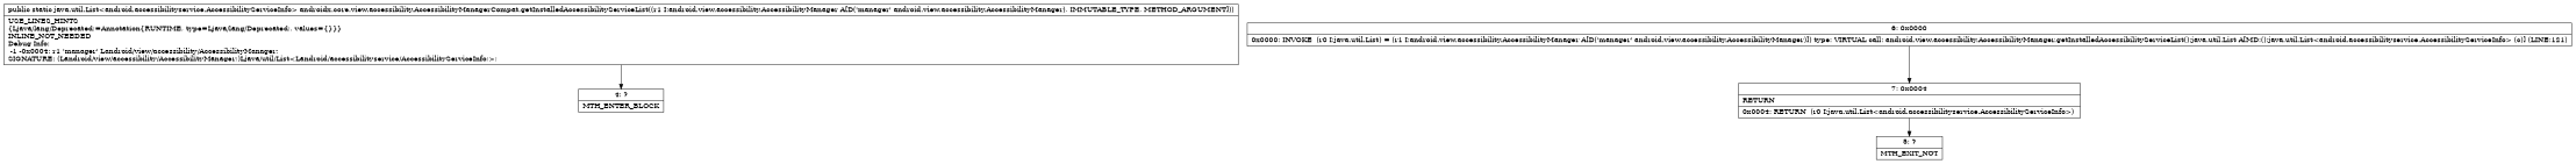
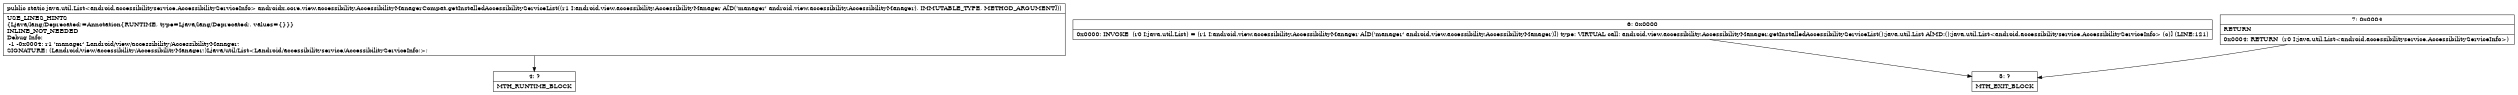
  digraph {
    node [shape=record]
-   n1 [label="{4\:\ ?|MTH_ENTER_BLOCK\l}"]
+   n1 [label="{4\:\ ?|MTH_RUNTIME_BLOCK\l}"]
    n2 [label="{6\:\ 0x0000|0x0000: INVOKE  (r0 I:java.util.List) = (r1 I:android.view.accessibility.AccessibilityManager A[D('manager' android.view.accessibility.AccessibilityManager)]) type: VIRTUAL call: android.view.accessibility.AccessibilityManager.getInstalledAccessibilityServiceList():java.util.List A[MD:():java.util.List\<android.accessibilityservice.AccessibilityServiceInfo\> (c)] (LINE:121)\l}"]
    n3 [label="{7\:\ 0x0004|RETURN\l|0x0004: RETURN  (r0 I:java.util.List\<android.accessibilityservice.AccessibilityServiceInfo\>) \l}"]
-   n4 [label="{5\:\ ?|MTH_EXIT_NOT\l}"]
+   n4 [label="{5\:\ ?|MTH_EXIT_BLOCK\l}"]
    n5 [label="{public static java.util.List\<android.accessibilityservice.AccessibilityServiceInfo\> androidx.core.view.accessibility.AccessibilityManagerCompat.getInstalledAccessibilityServiceList((r1 I:android.view.accessibility.AccessibilityManager A[D('manager' android.view.accessibility.AccessibilityManager), IMMUTABLE_TYPE, METHOD_ARGUMENT]))  | USE_LINES_HINTS\l\{Ljava\/lang\/Deprecated;=Annotation\{RUNTIME, type=Ljava\/lang\/Deprecated;, values=\{\}\}\}\lINLINE_NOT_NEEDED\lDebug Info:\l  \-1 \-0x0004: r1 'manager' Landroid\/view\/accessibility\/AccessibilityManager;\lSIGNATURE: (Landroid\/view\/accessibility\/AccessibilityManager;)Ljava\/util\/List\<Landroid\/accessibilityservice\/AccessibilityServiceInfo;\>;\l}"]
-   n2 -> n3
+   n2 -> n4
    n3 -> n4
    n5 -> n1
  }
